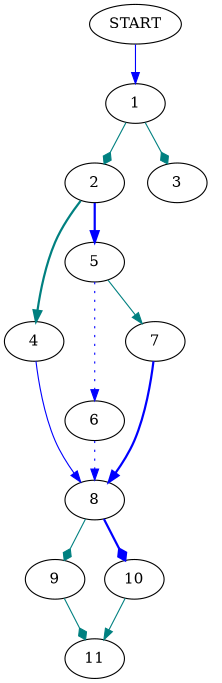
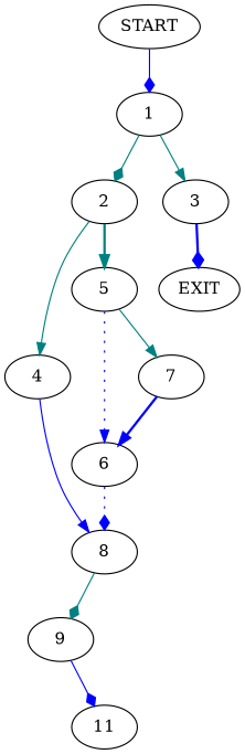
  digraph {
    edge [arrowhead=normal color=blue style=solid]
    n1 [label=START]
    1
    2
    3
+   n5 [label=EXIT]
    4
    5
    8
    6
    7
    9
-   10
    11
-   n1 -> 1
+   n1 -> 1 [arrowhead=diamond]
    1 -> 2 [arrowhead=diamond color=teal]
-   1 -> 3 [arrowhead=diamond color=teal]
-   2 -> 4 [color=teal style=bold]
-   2 -> 5 [style=bold]
+   1 -> 3 [color=teal]
+   2 -> 4 [color=teal]
+   2 -> 5 [color=teal style=bold]
+   3 -> n5 [arrowhead=diamond style=bold]
    4 -> 8
    5 -> 6 [style=dotted]
    5 -> 7 [color=teal]
    8 -> 9 [arrowhead=diamond color=teal]
-   8 -> 10 [arrowhead=diamond style=bold]
-   6 -> 8 [style=dotted]
-   7 -> 8 [style=bold]
-   9 -> 11 [arrowhead=diamond color=teal]
-   10 -> 11 [color=teal]
+   6 -> 8 [arrowhead=diamond style=dotted]
+   7 -> 6 [style=bold]
+   9 -> 11 [arrowhead=diamond]
  }
